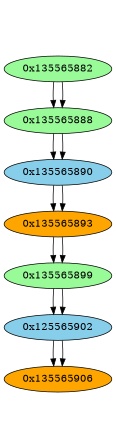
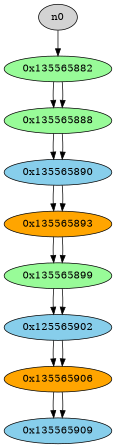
  digraph {
    node [fillcolor=palegreen style=filled]
    n1 [label="0x135565882"]
    n2 [label="0x135565888"]
    n3 [fillcolor=skyblue label="0x135565890"]
    n4 [fillcolor=orange label="0x135565893"]
    n5 [label="0x135565899"]
    n6 [fillcolor=skyblue label="0x125565902"]
    n7 [fillcolor=orange label="0x135565906"]
+   n8 [fillcolor=skyblue label="0x135565909"]
+   n0 [fillcolor=lightgrey]
    n1 -> n2
    n1 -> n2
    n2 -> n3
    n2 -> n3
    n3 -> n4
    n3 -> n4
    n4 -> n5
    n4 -> n5
    n5 -> n6
    n5 -> n6
    n6 -> n7
    n6 -> n7
+   n7 -> n8
+   n7 -> n8
+   n0 -> n1
  }
